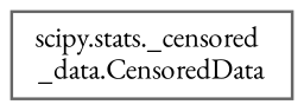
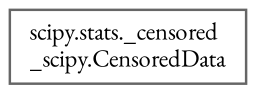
  digraph {
    rankdir=TB
    fontname="EB Garamond"
-   n1 [color=grey40 fillcolor=white fontname="EB Garamond" fontsize=10 height=0.2 label="scipy.stats._censored\l_data.CensoredData" shape=box style=filled width=0.4]
+   n1 [color=grey40 fillcolor=white fontname="EB Garamond" fontsize=10 height=0.2 label="scipy.stats._censored\l_scipy.CensoredData" shape=box style=filled width=0.4]
  }
